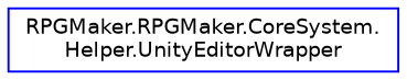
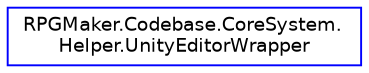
  digraph {
    rankdir=LR
-   n1 [color=blue fillcolor=white fontname=Helvetica fontsize=10 height=0.2 label="RPGMaker.RPGMaker.CoreSystem.\lHelper.UnityEditorWrapper" shape=box style=filled width=0.4]
+   n1 [color=blue fillcolor=white fontname=Helvetica fontsize=10 height=0.2 label="RPGMaker.Codebase.CoreSystem.\lHelper.UnityEditorWrapper" shape=box style=filled width=0.4]
  }
